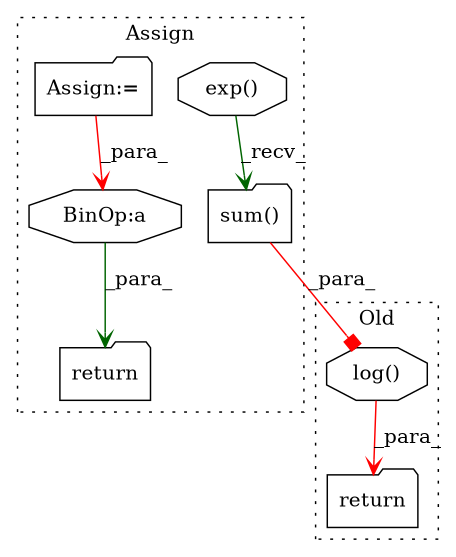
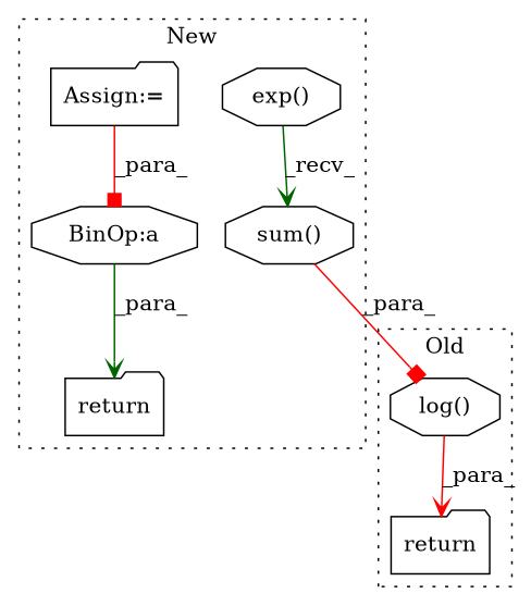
  digraph {
    node [a=75 l="8,1" shape=octagon]
    edge [arrowhead=vee color=red]
    n1 [label="log()" s="8153,8168"]
    n2 [a=93 l=7 label=return s=8223 shape=folder]
    n3 [label="exp()" s="7862,7885"]
    n4 [a=82 l=3 label="BinOp:a" s=7940]
-   n5 [l="29,16" label="sum()" s="7862,7893" shape=folder]
+   n5 [l="29,16" label="sum()" s="7862,7893"]
    n6 [a=93 l=7 label=return s=8130 shape=folder]
    n7 [a=68 l=3 label="Assign:=" s=7851 shape=folder]
    subgraph cluster_1 {
      label=Old
      style=dotted
      n1
      n2
    }
    subgraph cluster_2 {
-     label=Assign
+     label=New
      style=dotted
      n3
      n4
      n5
      n6
      n7
    }
    n1 -> n2 [label=_para_]
    n3 -> n5 [color=darkgreen label=_recv_]
    n4 -> n6 [color=darkgreen label=_para_]
    n5 -> n1 [arrowhead=box label=_para_]
-   n7 -> n4 [label=_para_]
+   n7 -> n4 [arrowhead=box label=_para_]
  }
